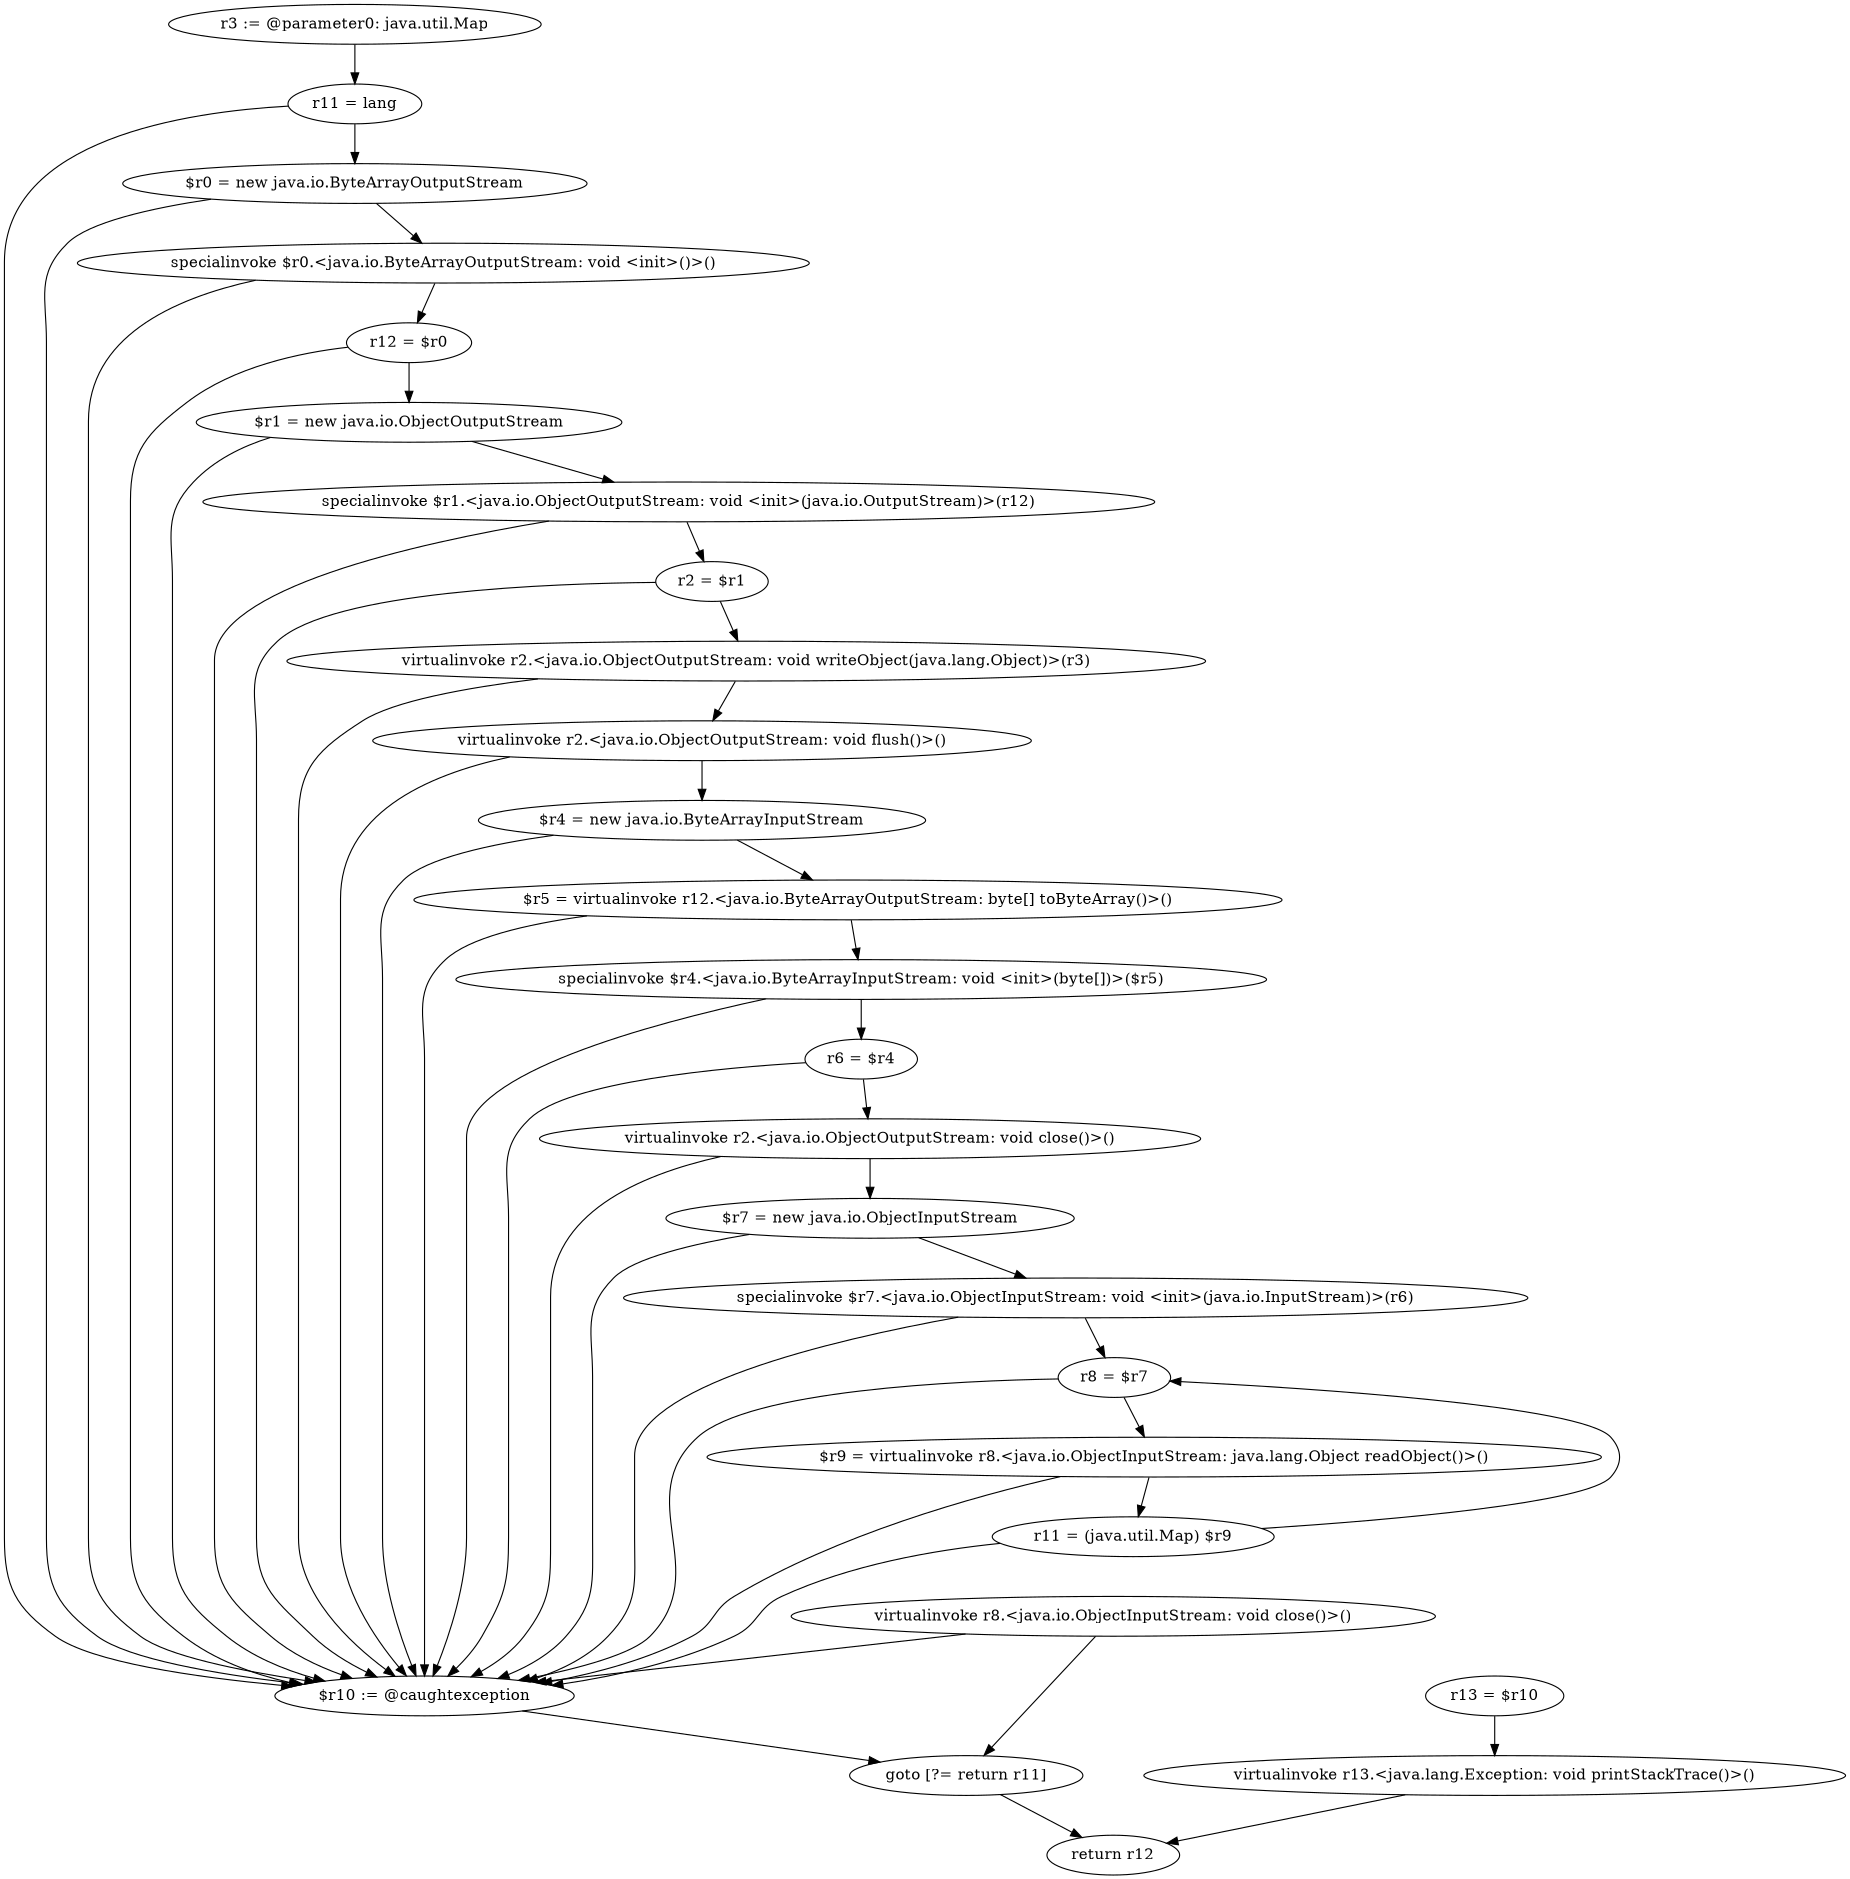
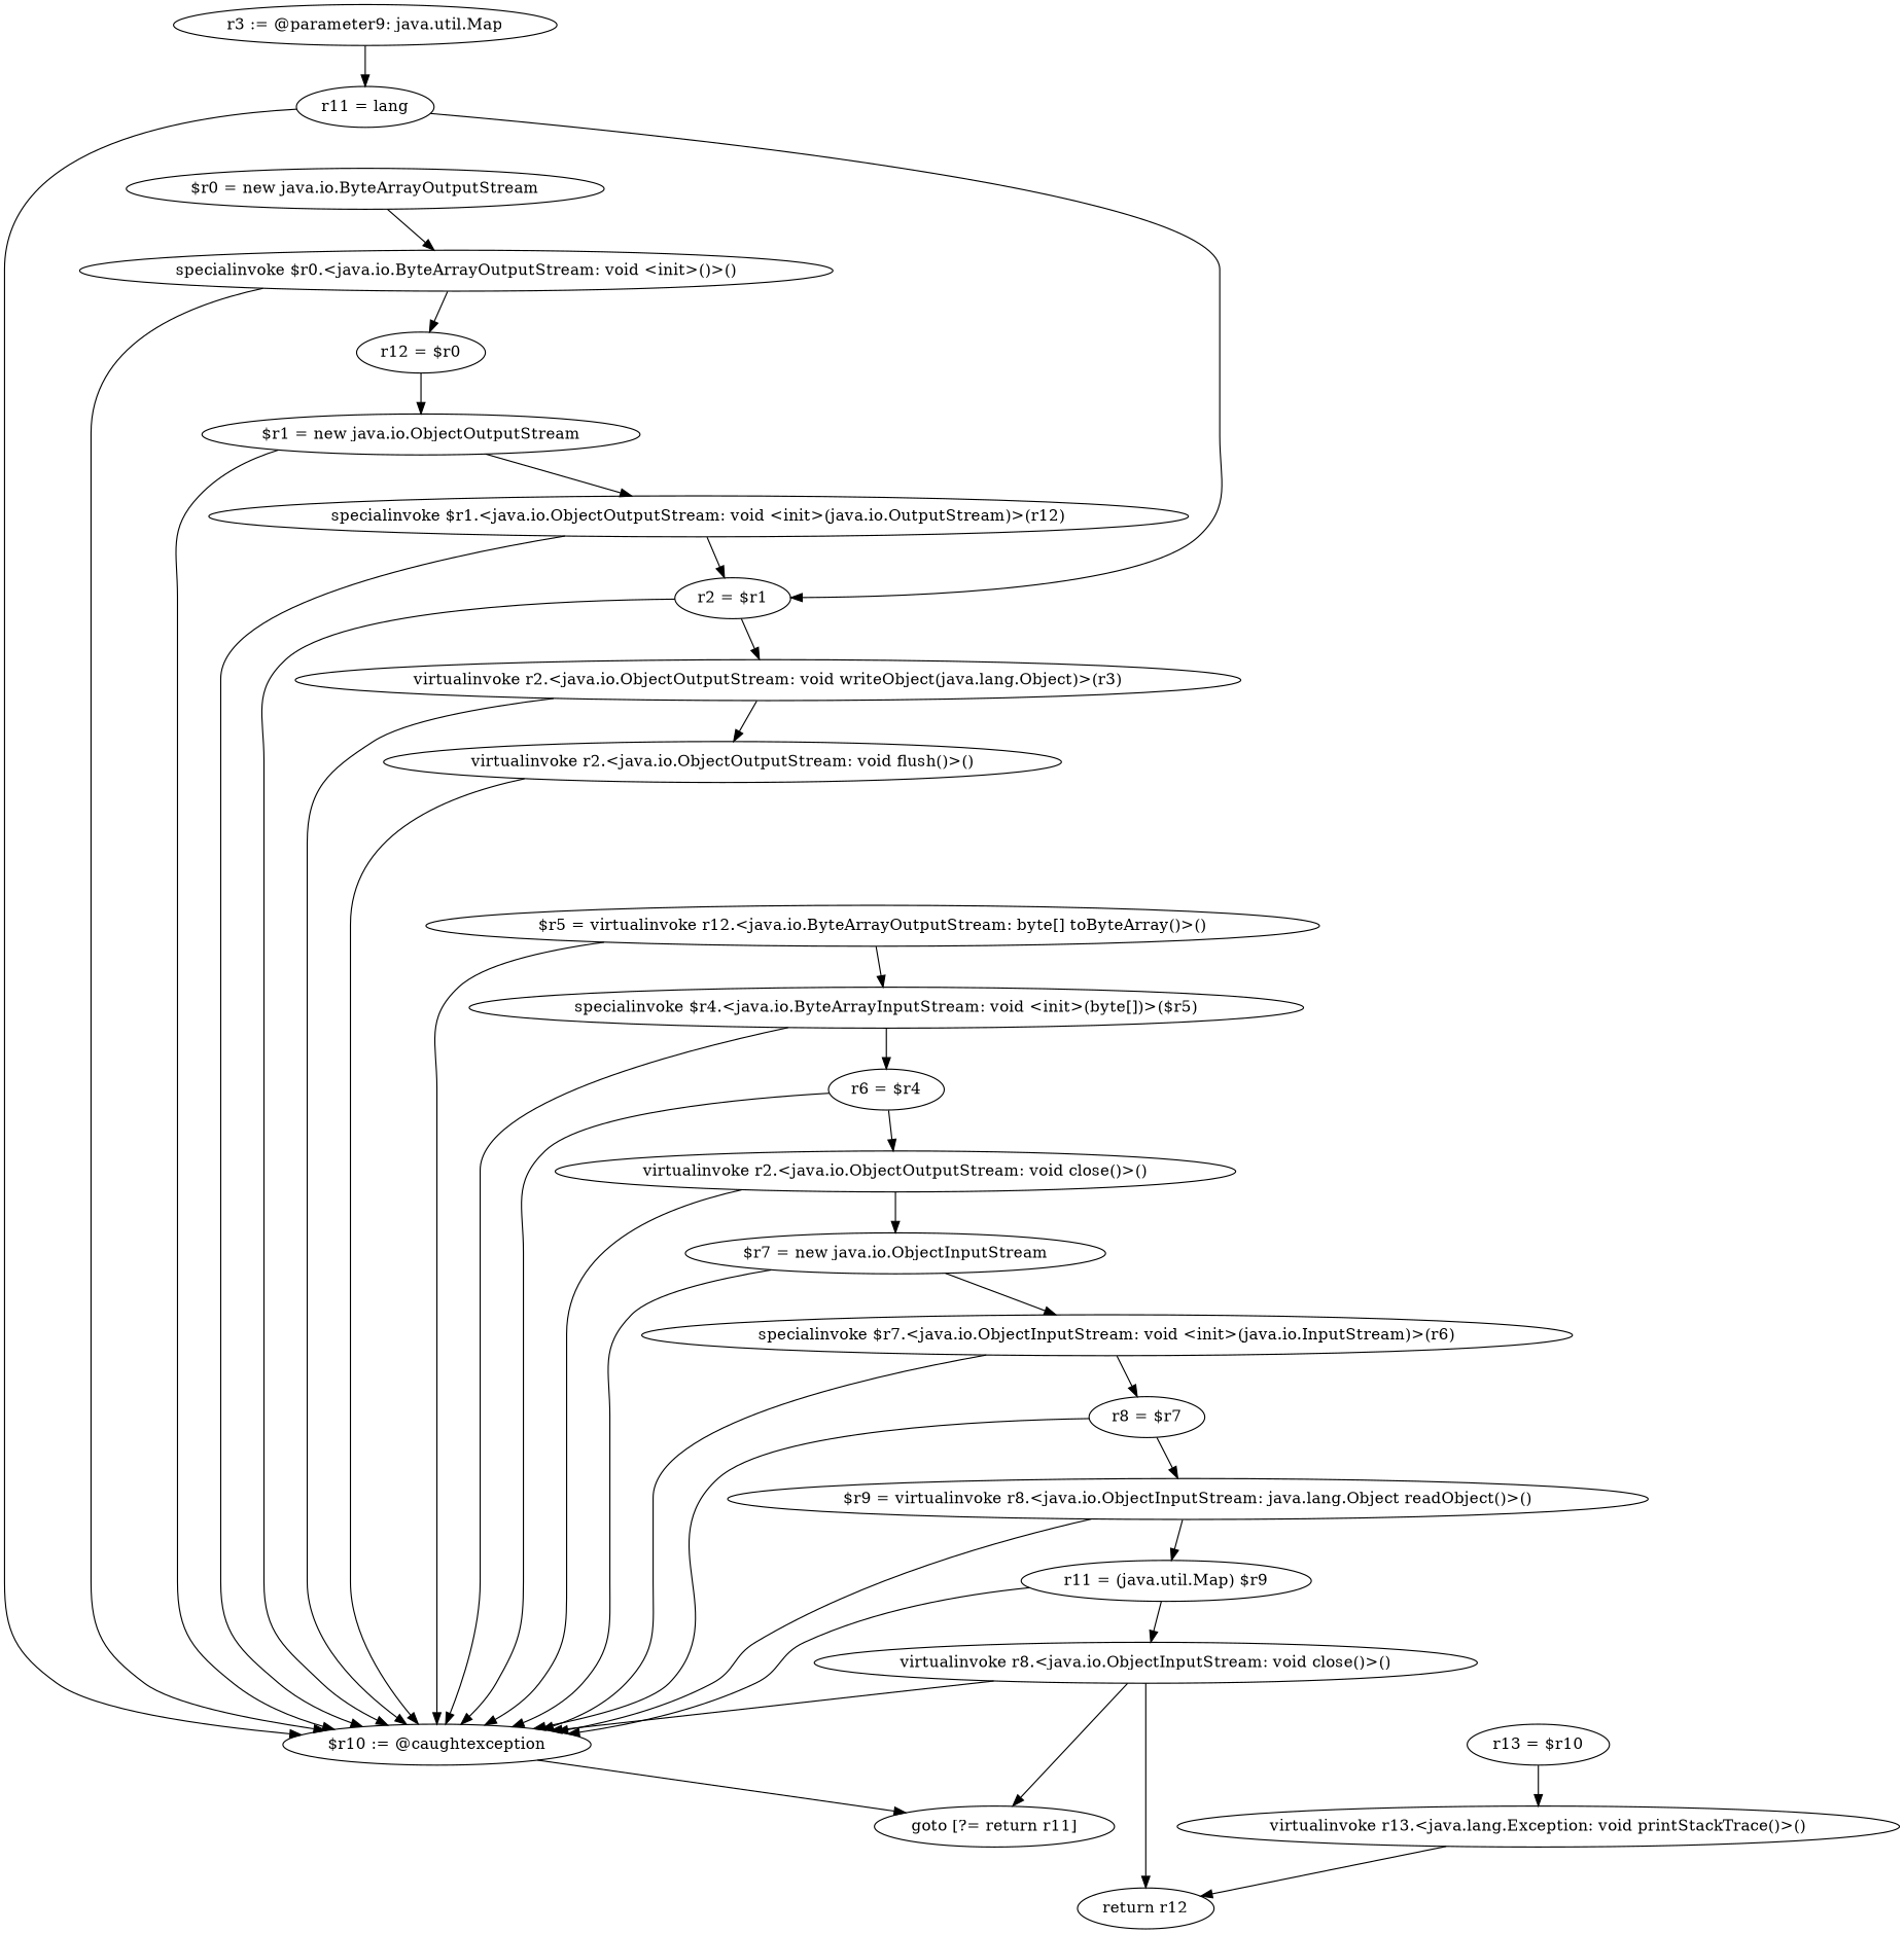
  digraph {
    n1 [label="r11 = lang"]
-   "r3 := @parameter0: java.util.Map"
+   "r3 := @parameter0: java.util.Map" [label="r3 := @parameter9: java.util.Map"]
    "$r0 = new java.io.ByteArrayOutputStream"
    "$r10 := @caughtexception"
    "specialinvoke $r0.<java.io.ByteArrayOutputStream: void <init>()>()"
    "goto [?= return r11]"
    "r12 = $r0"
    "$r1 = new java.io.ObjectOutputStream"
    "specialinvoke $r1.<java.io.ObjectOutputStream: void <init>(java.io.OutputStream)>(r12)"
    "r2 = $r1"
    "virtualinvoke r2.<java.io.ObjectOutputStream: void writeObject(java.lang.Object)>(r3)"
    "virtualinvoke r2.<java.io.ObjectOutputStream: void flush()>()"
-   "$r4 = new java.io.ByteArrayInputStream"
    "$r5 = virtualinvoke r12.<java.io.ByteArrayOutputStream: byte[] toByteArray()>()"
    "specialinvoke $r4.<java.io.ByteArrayInputStream: void <init>(byte[])>($r5)"
    "r6 = $r4"
    "virtualinvoke r2.<java.io.ObjectOutputStream: void close()>()"
    "$r7 = new java.io.ObjectInputStream"
    "specialinvoke $r7.<java.io.ObjectInputStream: void <init>(java.io.InputStream)>(r6)"
    "r8 = $r7"
    "$r9 = virtualinvoke r8.<java.io.ObjectInputStream: java.lang.Object readObject()>()"
    "r11 = (java.util.Map) $r9"
    "virtualinvoke r8.<java.io.ObjectInputStream: void close()>()"
    n24 [label="return r12"]
    "r13 = $r10"
    "virtualinvoke r13.<java.lang.Exception: void printStackTrace()>()"
-   n1 -> "$r0 = new java.io.ByteArrayOutputStream"
+   n1 -> "r2 = $r1"
    n1 -> "$r10 := @caughtexception"
    "r3 := @parameter0: java.util.Map" -> n1
-   "$r0 = new java.io.ByteArrayOutputStream" -> "$r10 := @caughtexception"
    "$r0 = new java.io.ByteArrayOutputStream" -> "specialinvoke $r0.<java.io.ByteArrayOutputStream: void <init>()>()"
    "$r10 := @caughtexception" -> "goto [?= return r11]"
    "specialinvoke $r0.<java.io.ByteArrayOutputStream: void <init>()>()" -> "$r10 := @caughtexception"
    "specialinvoke $r0.<java.io.ByteArrayOutputStream: void <init>()>()" -> "r12 = $r0"
-   "goto [?= return r11]" -> n24
-   "r12 = $r0" -> "$r10 := @caughtexception"
+   "virtualinvoke r8.<java.io.ObjectInputStream: void close()>()" -> n24
    "r12 = $r0" -> "$r1 = new java.io.ObjectOutputStream"
    "$r1 = new java.io.ObjectOutputStream" -> "$r10 := @caughtexception"
    "$r1 = new java.io.ObjectOutputStream" -> "specialinvoke $r1.<java.io.ObjectOutputStream: void <init>(java.io.OutputStream)>(r12)"
    "specialinvoke $r1.<java.io.ObjectOutputStream: void <init>(java.io.OutputStream)>(r12)" -> "$r10 := @caughtexception"
    "specialinvoke $r1.<java.io.ObjectOutputStream: void <init>(java.io.OutputStream)>(r12)" -> "r2 = $r1"
    "r2 = $r1" -> "$r10 := @caughtexception"
    "r2 = $r1" -> "virtualinvoke r2.<java.io.ObjectOutputStream: void writeObject(java.lang.Object)>(r3)"
    "virtualinvoke r2.<java.io.ObjectOutputStream: void writeObject(java.lang.Object)>(r3)" -> "$r10 := @caughtexception"
    "virtualinvoke r2.<java.io.ObjectOutputStream: void writeObject(java.lang.Object)>(r3)" -> "virtualinvoke r2.<java.io.ObjectOutputStream: void flush()>()"
    "virtualinvoke r2.<java.io.ObjectOutputStream: void flush()>()" -> "$r10 := @caughtexception"
-   "virtualinvoke r2.<java.io.ObjectOutputStream: void flush()>()" -> "$r4 = new java.io.ByteArrayInputStream"
-   "$r4 = new java.io.ByteArrayInputStream" -> "$r10 := @caughtexception"
-   "$r4 = new java.io.ByteArrayInputStream" -> "$r5 = virtualinvoke r12.<java.io.ByteArrayOutputStream: byte[] toByteArray()>()"
    "$r5 = virtualinvoke r12.<java.io.ByteArrayOutputStream: byte[] toByteArray()>()" -> "$r10 := @caughtexception"
    "$r5 = virtualinvoke r12.<java.io.ByteArrayOutputStream: byte[] toByteArray()>()" -> "specialinvoke $r4.<java.io.ByteArrayInputStream: void <init>(byte[])>($r5)"
    "specialinvoke $r4.<java.io.ByteArrayInputStream: void <init>(byte[])>($r5)" -> "$r10 := @caughtexception"
    "specialinvoke $r4.<java.io.ByteArrayInputStream: void <init>(byte[])>($r5)" -> "r6 = $r4"
    "r6 = $r4" -> "$r10 := @caughtexception"
    "r6 = $r4" -> "virtualinvoke r2.<java.io.ObjectOutputStream: void close()>()"
    "virtualinvoke r2.<java.io.ObjectOutputStream: void close()>()" -> "$r10 := @caughtexception"
    "virtualinvoke r2.<java.io.ObjectOutputStream: void close()>()" -> "$r7 = new java.io.ObjectInputStream"
    "$r7 = new java.io.ObjectInputStream" -> "$r10 := @caughtexception"
    "$r7 = new java.io.ObjectInputStream" -> "specialinvoke $r7.<java.io.ObjectInputStream: void <init>(java.io.InputStream)>(r6)"
    "specialinvoke $r7.<java.io.ObjectInputStream: void <init>(java.io.InputStream)>(r6)" -> "$r10 := @caughtexception"
    "specialinvoke $r7.<java.io.ObjectInputStream: void <init>(java.io.InputStream)>(r6)" -> "r8 = $r7"
    "r8 = $r7" -> "$r10 := @caughtexception"
    "r8 = $r7" -> "$r9 = virtualinvoke r8.<java.io.ObjectInputStream: java.lang.Object readObject()>()"
    "$r9 = virtualinvoke r8.<java.io.ObjectInputStream: java.lang.Object readObject()>()" -> "$r10 := @caughtexception"
    "$r9 = virtualinvoke r8.<java.io.ObjectInputStream: java.lang.Object readObject()>()" -> "r11 = (java.util.Map) $r9"
    "r11 = (java.util.Map) $r9" -> "$r10 := @caughtexception"
-   "r11 = (java.util.Map) $r9" -> "r8 = $r7"
+   "r11 = (java.util.Map) $r9" -> "virtualinvoke r8.<java.io.ObjectInputStream: void close()>()"
    "virtualinvoke r8.<java.io.ObjectInputStream: void close()>()" -> "$r10 := @caughtexception"
    "virtualinvoke r8.<java.io.ObjectInputStream: void close()>()" -> "goto [?= return r11]"
    "r13 = $r10" -> "virtualinvoke r13.<java.lang.Exception: void printStackTrace()>()"
    "virtualinvoke r13.<java.lang.Exception: void printStackTrace()>()" -> n24
  }
